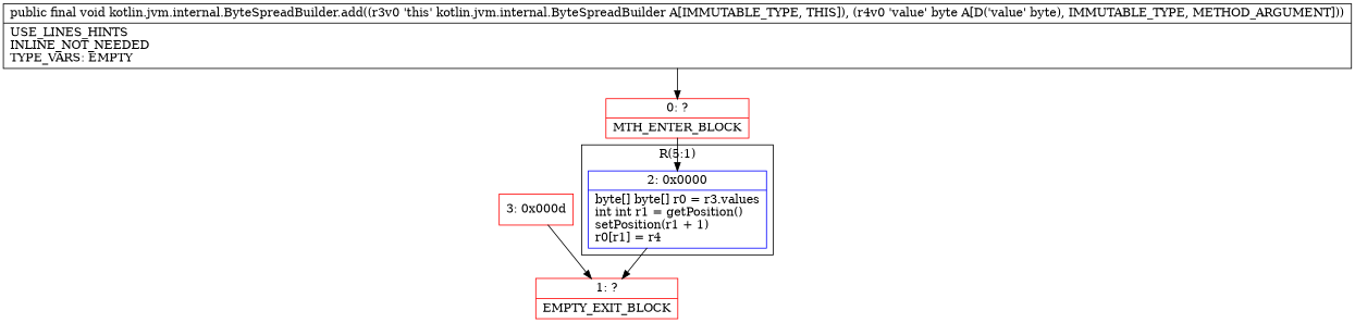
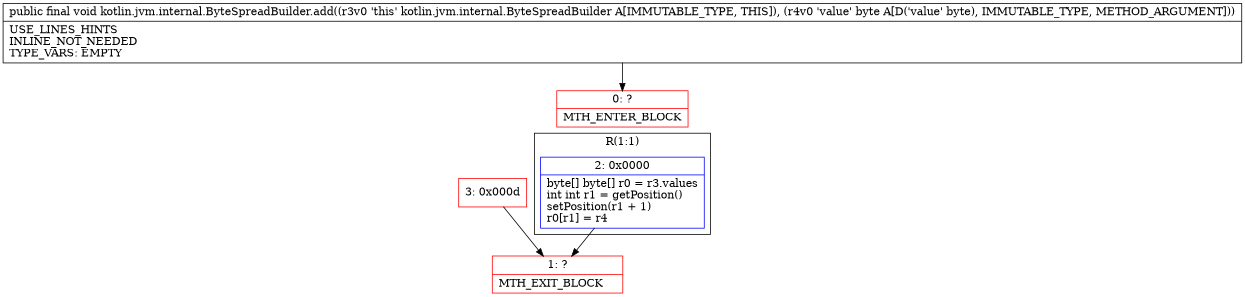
  digraph {
    node [color=red shape=record]
    n1 [color=blue label="{2\:\ 0x0000|byte[] byte[] r0 = r3.values\lint int r1 = getPosition()\lsetPosition(r1 + 1)\lr0[r1] = r4\l}"]
-   n2 [label="{1\:\ ?|EMPTY_EXIT_BLOCK\l}"]
+   n2 [label="{1\:\ ?|MTH_EXIT_BLOCK\l}"]
    n3 [label="{3\:\ 0x000d}"]
    n4 [label="{0\:\ ?|MTH_ENTER_BLOCK\l}"]
    n5 [label="{public final void kotlin.jvm.internal.ByteSpreadBuilder.add((r3v0 'this' kotlin.jvm.internal.ByteSpreadBuilder A[IMMUTABLE_TYPE, THIS]), (r4v0 'value' byte A[D('value' byte), IMMUTABLE_TYPE, METHOD_ARGUMENT]))  | USE_LINES_HINTS\lINLINE_NOT_NEEDED\lTYPE_VARS: EMPTY\l}" color=""]
    subgraph cluster_1 {
-     label="R(5:1)"
+     label="R(1:1)"
      n1
    }
    n1 -> n2
    n3 -> n2
-   n4 -> n1
    n5 -> n4
  }
